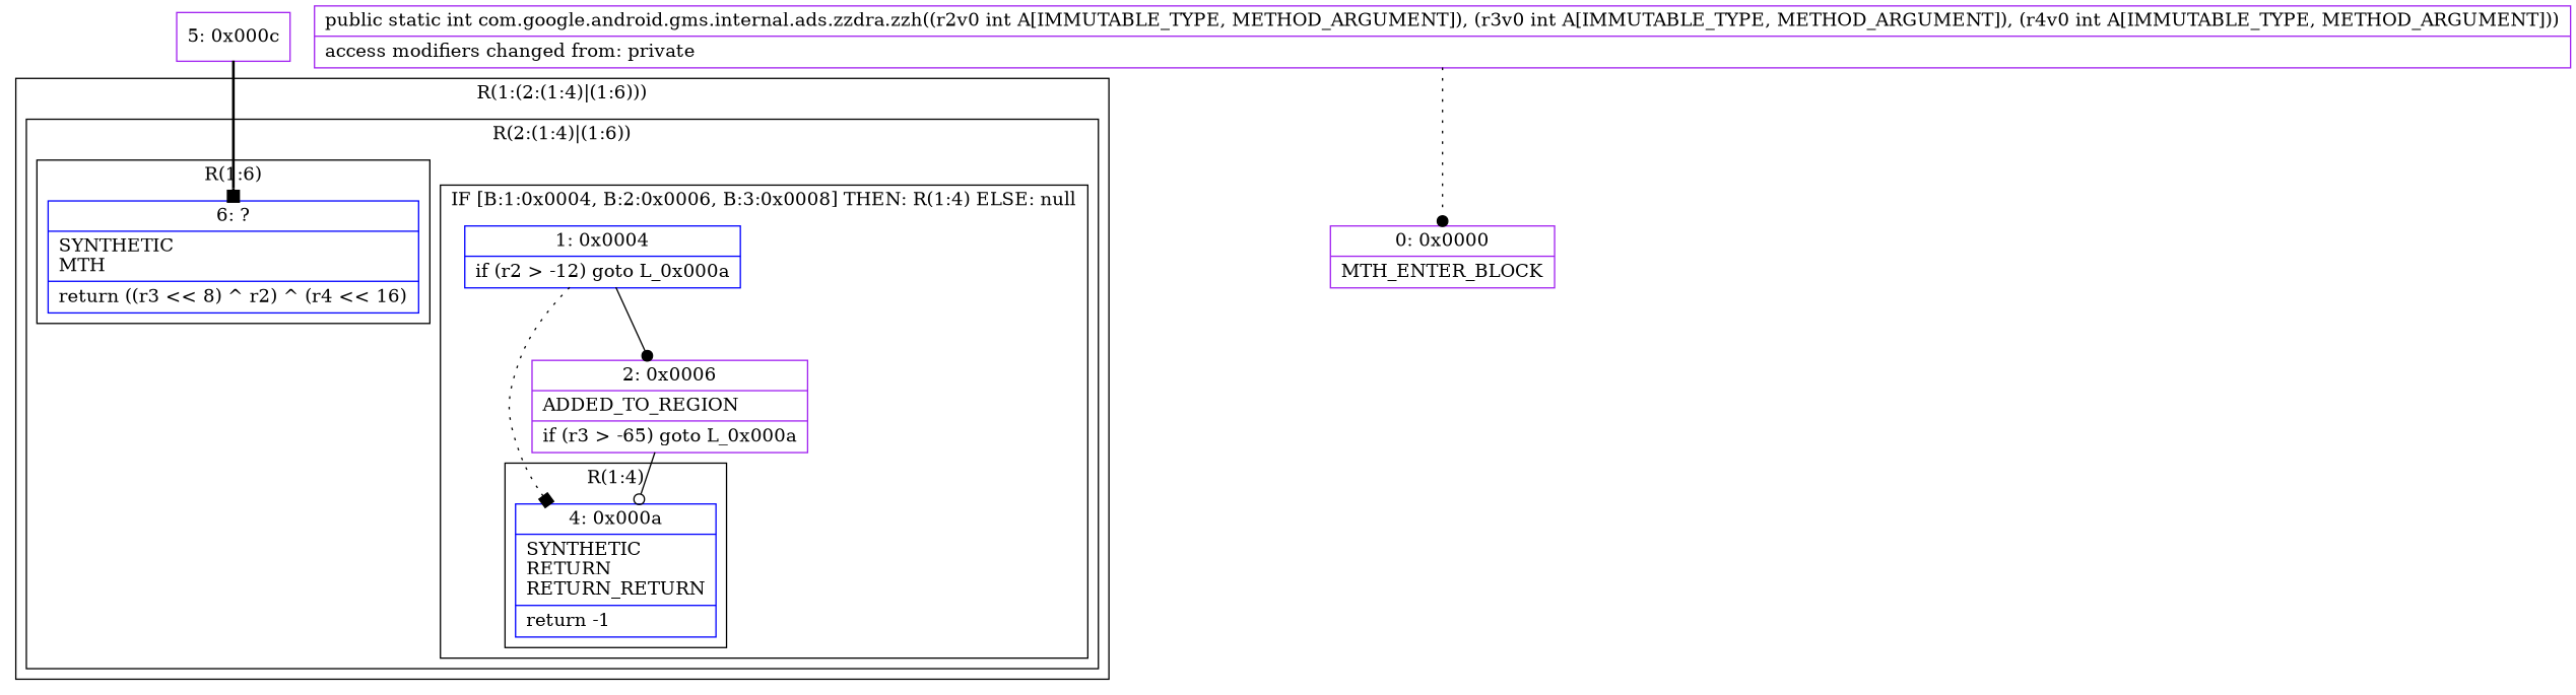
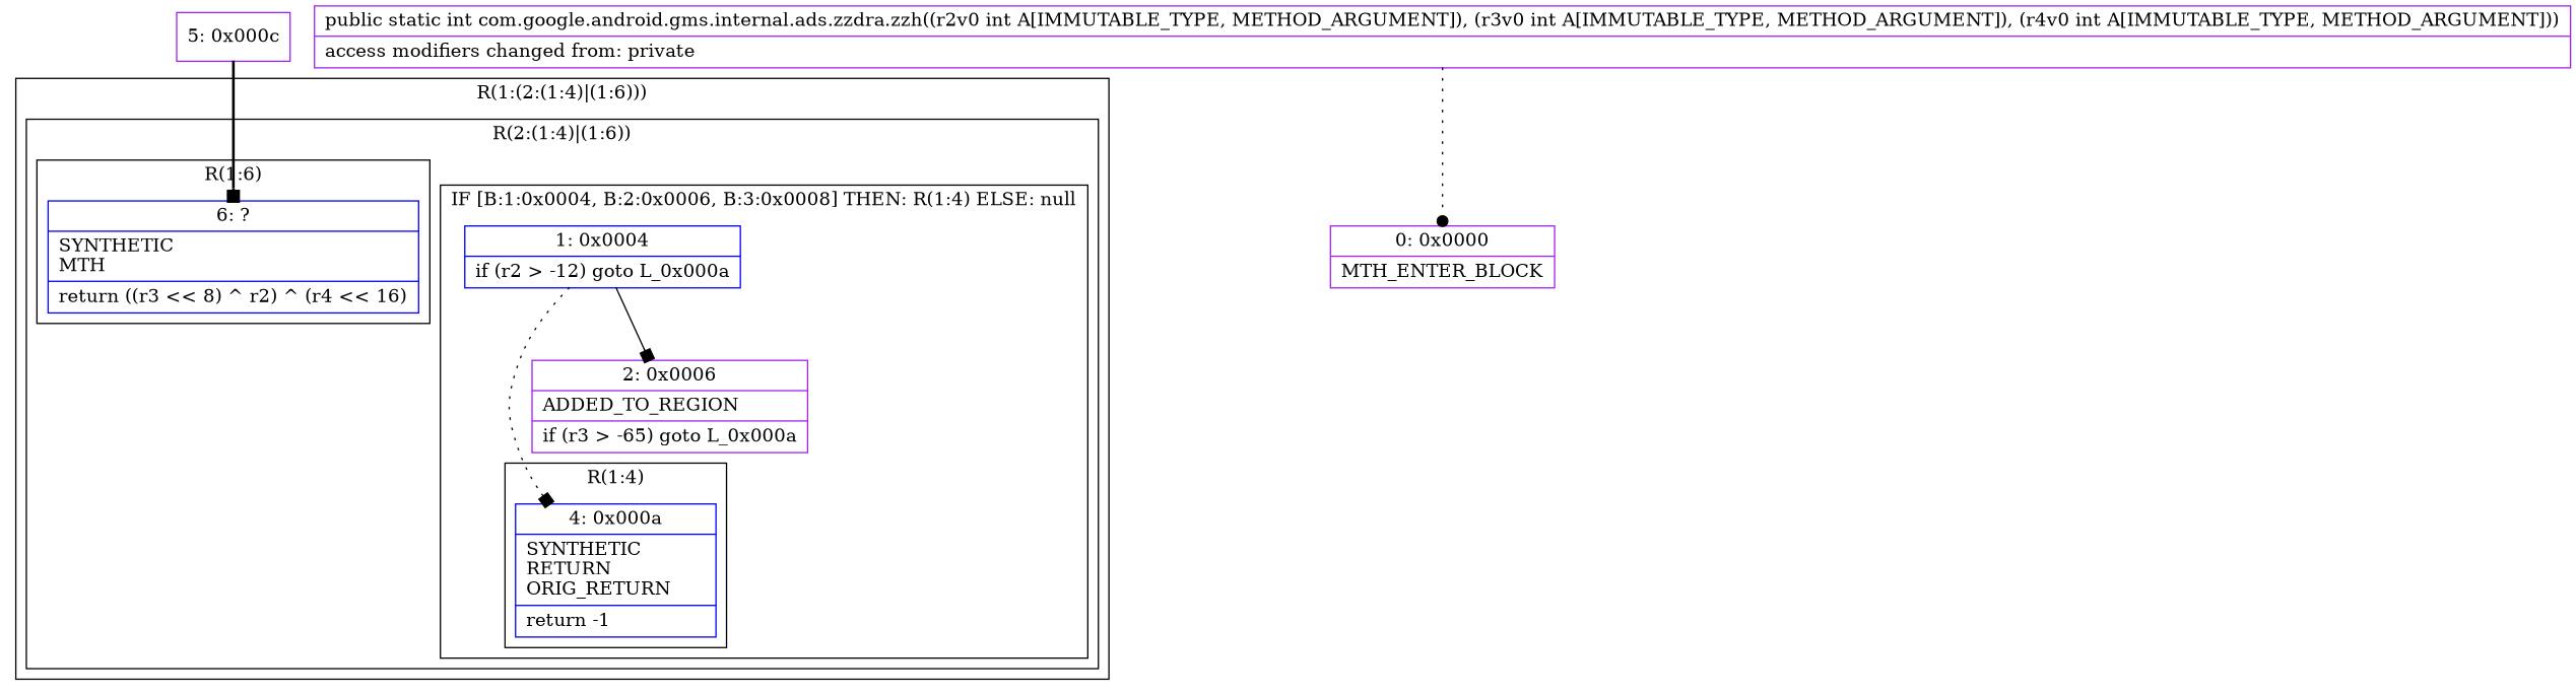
  digraph {
    node [color=purple shape=record]
    edge [arrowhead=box style=dotted]
-   n1 [color=blue label="{4\:\ 0x000a|SYNTHETIC\lRETURN\lRETURN_RETURN\l|return \-1\l}"]
+   n1 [color=blue label="{4\:\ 0x000a|SYNTHETIC\lRETURN\lORIG_RETURN\l|return \-1\l}"]
    n2 [color=blue label="{1\:\ 0x0004|if (r2 \> \-12) goto L_0x000a\l}"]
    n3 [label="{2\:\ 0x0006|ADDED_TO_REGION\l|if (r3 \> \-65) goto L_0x000a\l}"]
    n4 [color=blue label="{6\:\ ?|SYNTHETIC\lMTH\l|return ((r3 \<\< 8) ^ r2) ^ (r4 \<\< 16)\l}"]
    n5 [label="{5\:\ 0x000c}"]
    n6 [label="{0\:\ 0x0000|MTH_ENTER_BLOCK\l}"]
    n7 [label="{public static int com.google.android.gms.internal.ads.zzdra.zzh((r2v0 int A[IMMUTABLE_TYPE, METHOD_ARGUMENT]), (r3v0 int A[IMMUTABLE_TYPE, METHOD_ARGUMENT]), (r4v0 int A[IMMUTABLE_TYPE, METHOD_ARGUMENT]))  | access modifiers changed from: private\l}"]
    subgraph cluster_1 {
      label="R(1:(2:(1:4)|(1:6)))"
      subgraph cluster_2 {
        label="R(2:(1:4)|(1:6))"
        subgraph cluster_3 {
          label="IF [B:1:0x0004, B:2:0x0006, B:3:0x0008] THEN: R(1:4) ELSE: null"
          n2
          n3
          subgraph cluster_4 {
            label="R(1:4)"
            n1
          }
        }
        subgraph cluster_5 {
          label="R(1:6)"
          n4
        }
      }
    }
    n2 -> n1
-   n2 -> n3 [arrowhead=dot style=solid]
-   n3 -> n1 [arrowhead=odot style=solid]
+   n2 -> n3 [style=solid]
    n5 -> n4 [style=bold]
    n7 -> n6 [arrowhead=dot]
  }
